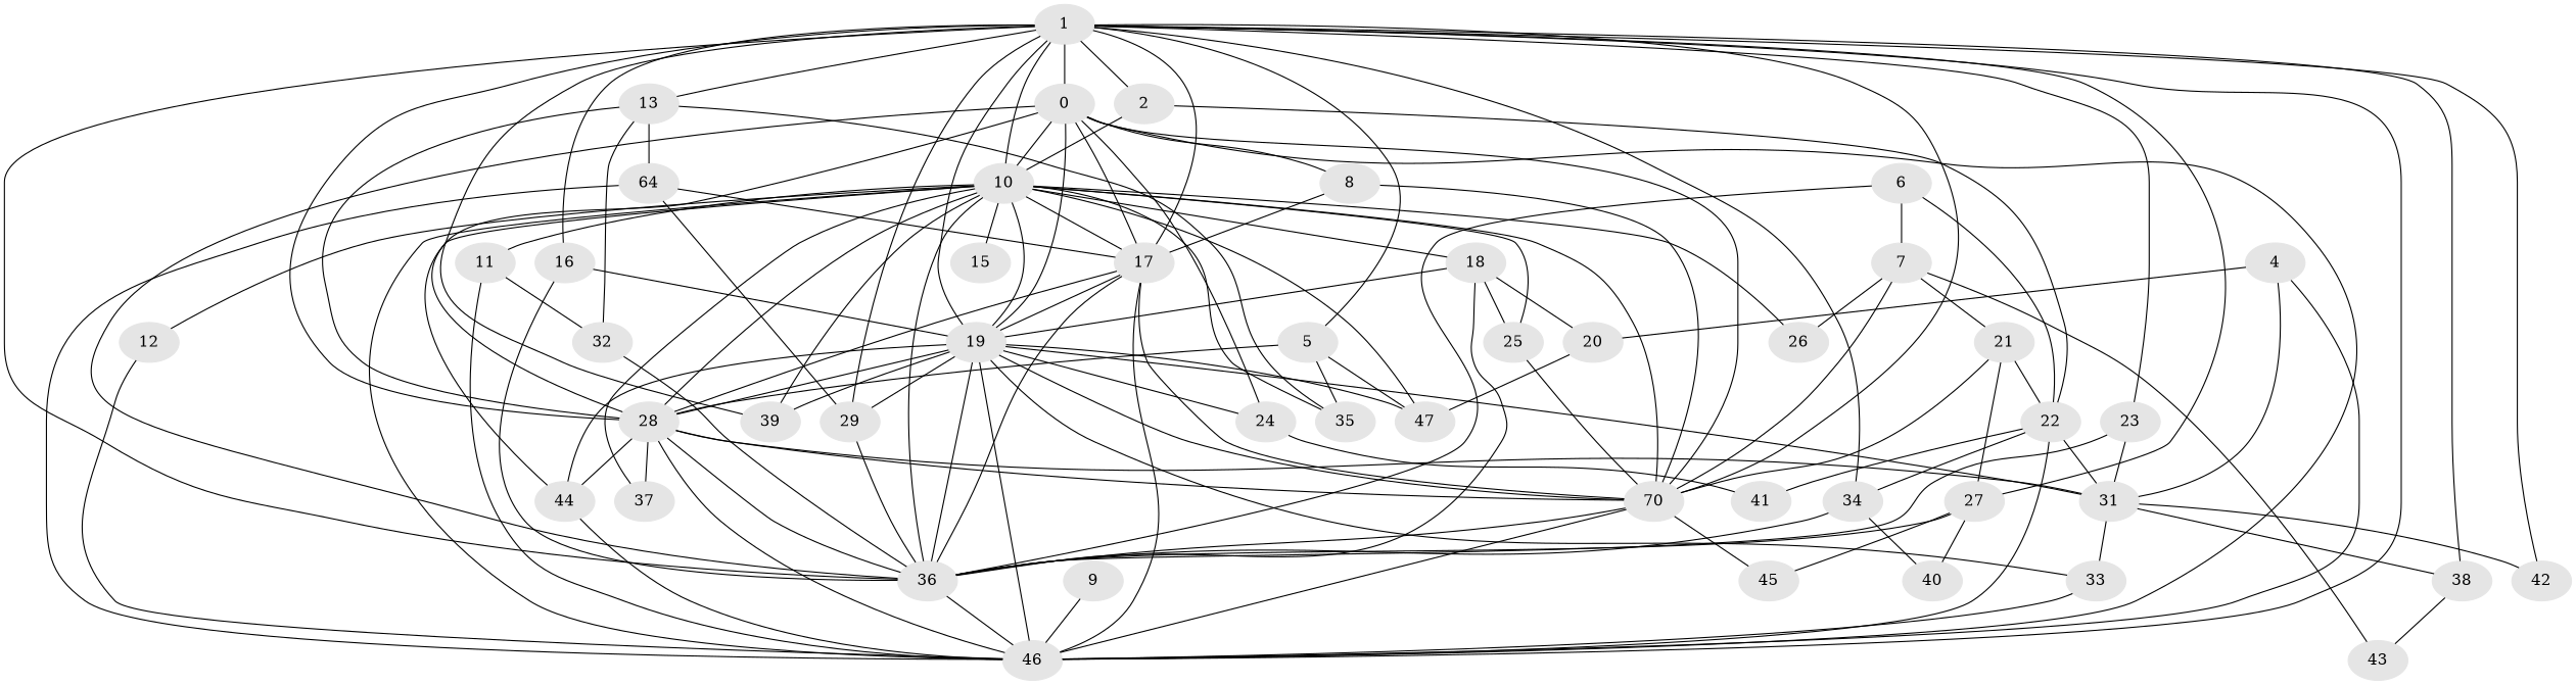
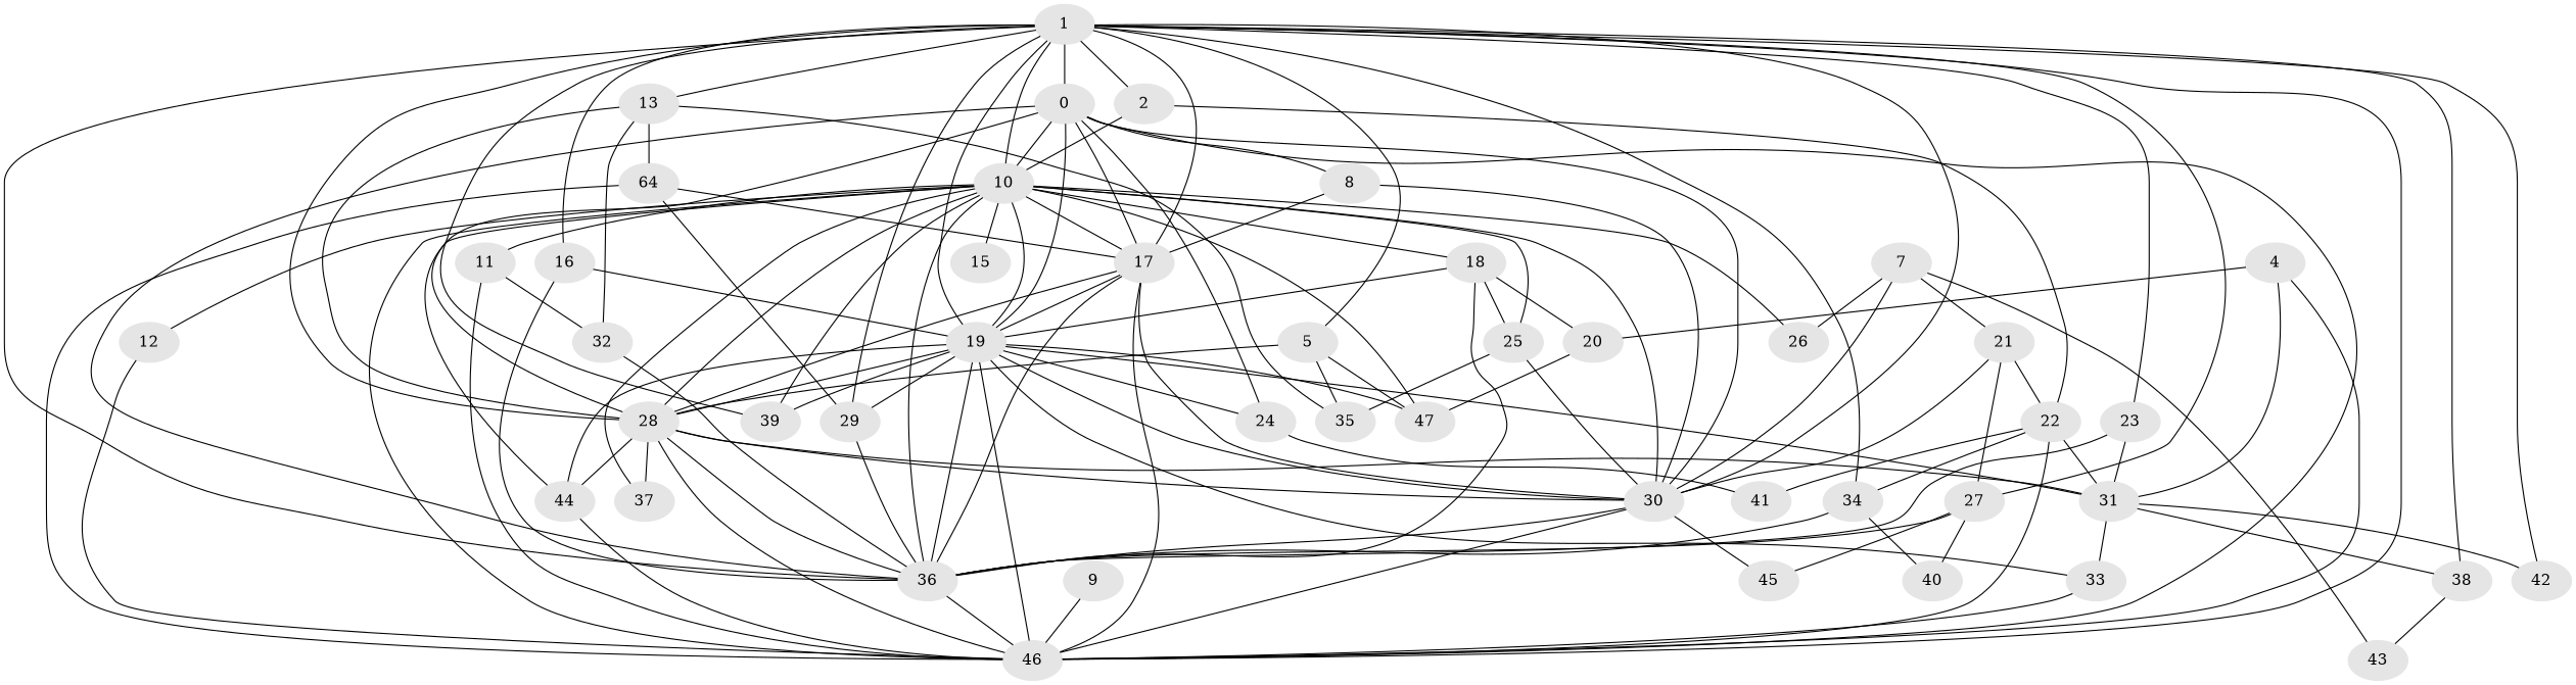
  graph {
    node [color=gray90 style=filled]
    edge [weight=1.0]
    1
    2
    n3 [label=0]
    5
    10
    13
    16
    17
    19
    23
    27
    28
    29
-   30 [label=70]
+   30
    34
    36
    38
    39
    42
    46
    22
    8
    24
    35
    47
    26
    11
    12
    15
    18
    25
    37
    44
    32
    n35 [label=64]
    31
    33
    40
    45
    43
    41
    4
    20
-   6
    7
    21
    9
    1 -- 2
    1 -- n3 [weight=2.0]
    1 -- 5
    1 -- 10 [weight=2.0]
    1 -- 13
    1 -- 16
    1 -- 17 [weight=2.0]
    1 -- 19 [weight=3.0]
    1 -- 23
    1 -- 27
    1 -- 28 [weight=3.0]
    1 -- 29
    1 -- 30 [weight=2.0]
    1 -- 34
    1 -- 36 [weight=3.0]
    1 -- 38 [weight=3.0]
    1 -- 39 [weight=2.0]
    1 -- 42 [weight=2.0]
    1 -- 46 [weight=2.0]
    2 -- 10
    2 -- 22
    n3 -- 10
    n3 -- 17
    n3 -- 19
    n3 -- 28
    n3 -- 30 [weight=2.0]
    n3 -- 36
    n3 -- 46
    n3 -- 8
    n3 -- 24
    5 -- 28
    5 -- 35
    5 -- 47
    10 -- 17 [weight=2.0]
    10 -- 19 [weight=2.0]
    10 -- 28
    10 -- 30
    10 -- 36
    10 -- 39 [weight=2.0]
    10 -- 46
    10 -- 47
    10 -- 26
    10 -- 11
    10 -- 12
    10 -- 15
    10 -- 18
    10 -- 25
    10 -- 37 [weight=3.0]
    10 -- 44
    13 -- 28
    13 -- 35
    13 -- 32
    13 -- n35
    16 -- 19 [weight=2.0]
    16 -- 36
    17 -- 19
    17 -- 28 [weight=2.0]
    17 -- 30
    17 -- 36
    17 -- 46
    19 -- 28
    19 -- 29
    19 -- 30
    19 -- 36
    19 -- 39
    19 -- 46 [weight=3.0]
    19 -- 24
    19 -- 47
    19 -- 44 [weight=2.0]
    19 -- 31
    19 -- 33
    23 -- 36
    23 -- 31
    27 -- 36
    27 -- 40
    27 -- 45
    28 -- 30 [weight=2.0]
    28 -- 36 [weight=2.0]
    28 -- 46
    28 -- 37
    28 -- 44
    28 -- 31
    29 -- 36
    30 -- 36
    30 -- 46
    30 -- 45
    34 -- 36
    34 -- 40
    36 -- 46 [weight=2.0]
    38 -- 43
    22 -- 34
    22 -- 46 [weight=2.0]
    22 -- 31
    22 -- 41
    8 -- 17
    8 -- 30
    24 -- 41
    11 -- 46
    11 -- 32
    12 -- 46
    18 -- 19
    18 -- 36
    18 -- 25
    18 -- 20
    25 -- 30
-   10 -- 35
+   25 -- 35
    44 -- 46
    32 -- 36
    n35 -- 17
    n35 -- 29
    n35 -- 46
    31 -- 38
    31 -- 42
    31 -- 33
    33 -- 46
    4 -- 46
    4 -- 31
    4 -- 20
    20 -- 47
-   6 -- 36
-   6 -- 22
-   6 -- 7
    7 -- 30 [weight=2.0]
    7 -- 26
    7 -- 43
    7 -- 21
    21 -- 27
    21 -- 30
    21 -- 22
    9 -- 46
  }
